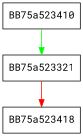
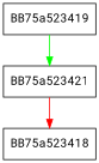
  digraph {
    fontname="Roboto Mono"
    splines=ortho
    node [fontname="Roboto Mono" shape=box]
    edge [fontname="Roboto Mono"]
-   BB75a523410
-   BB75a523421 [label=BB75a523321]
+   BB75a523410 [label=BB75a523419]
+   BB75a523421
    BB75a523418
    BB75a523410 -> BB75a523421 [color=green]
    BB75a523421 -> BB75a523418 [color=red]
  }
